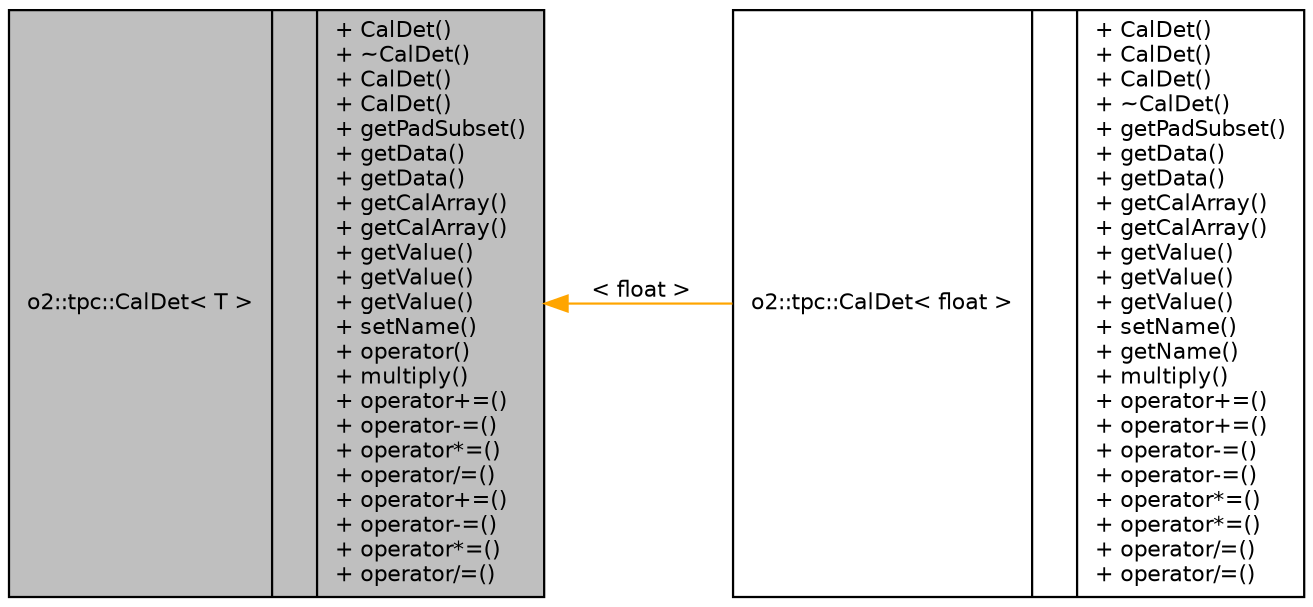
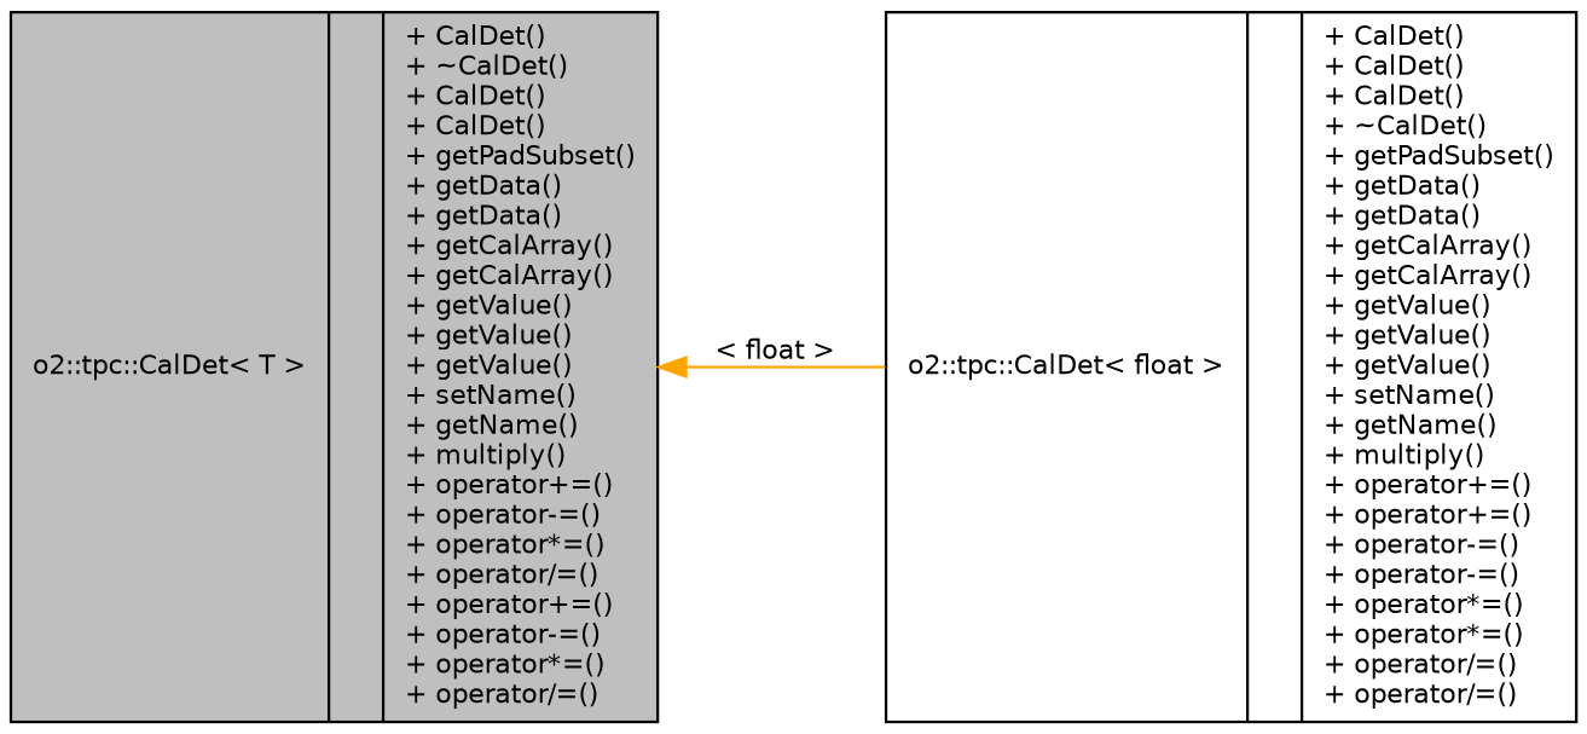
  digraph {
    rankdir=LR
    node [color=black fontname=Helvetica fontsize=10 shape=record]
-   n1 [fillcolor=grey75 fontcolor=black height=0.2 label="{o2::tpc::CalDet\< T \>\n||+ CalDet()\l+ ~CalDet()\l+ CalDet()\l+ CalDet()\l+ getPadSubset()\l+ getData()\l+ getData()\l+ getCalArray()\l+ getCalArray()\l+ getValue()\l+ getValue()\l+ getValue()\l+ setName()\l+ operator()\l+ multiply()\l+ operator+=()\l+ operator-=()\l+ operator*=()\l+ operator/=()\l+ operator+=()\l+ operator-=()\l+ operator*=()\l+ operator/=()\l}" style=filled width=0.4]
+   n1 [fillcolor=grey75 fontcolor=black height=0.2 label="{o2::tpc::CalDet\< T \>\n||+ CalDet()\l+ ~CalDet()\l+ CalDet()\l+ CalDet()\l+ getPadSubset()\l+ getData()\l+ getData()\l+ getCalArray()\l+ getCalArray()\l+ getValue()\l+ getValue()\l+ getValue()\l+ setName()\l+ getName()\l+ multiply()\l+ operator+=()\l+ operator-=()\l+ operator*=()\l+ operator/=()\l+ operator+=()\l+ operator-=()\l+ operator*=()\l+ operator/=()\l}" style=filled width=0.4]
    n2 [height=0.2 label="{o2::tpc::CalDet\< float \>\n||+ CalDet()\l+ CalDet()\l+ CalDet()\l+ ~CalDet()\l+ getPadSubset()\l+ getData()\l+ getData()\l+ getCalArray()\l+ getCalArray()\l+ getValue()\l+ getValue()\l+ getValue()\l+ setName()\l+ getName()\l+ multiply()\l+ operator+=()\l+ operator+=()\l+ operator-=()\l+ operator-=()\l+ operator*=()\l+ operator*=()\l+ operator/=()\l+ operator/=()\l}" width=0.4]
    n1 -> n2 [color=orange dir=back fontname=Helvetica fontsize=10 label=" \< float \>" labelfontname=Helvetica labelfontsize=10 style=solid]
  }
